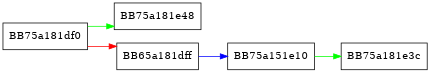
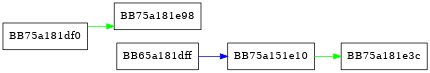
  digraph {
    rankdir=LR
    splines=ortho
    node [shape=box]
    edge [color=green]
    BB75a181df0
-   BB75a181e48
+   BB75a181e48 [label=BB75a181e98]
    n3 [label=BB65a181dff]
    n4 [label=BB75a151e10]
    BB75a181e3c
    BB75a181df0 -> BB75a181e48
-   BB75a181df0 -> n3 [color=red]
    n3 -> n4 [color=blue]
    n4 -> BB75a181e3c
  }
